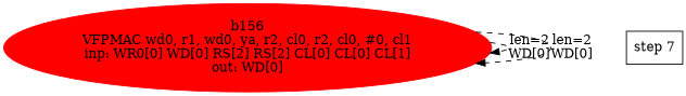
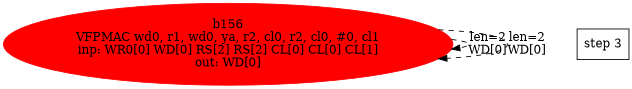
  digraph {
    edge [color=black fontcolor=black style=dashed]
    n1 [color=red fontcolor=black label="b156\nVFPMAC wd0, r1, wd0, ya, r2, cl0, r2, cl0, #0, cl1\ninp: WR0[0] WD[0] RS[2] RS[2] CL[0] CL[0] CL[1]\nout: WD[0]" style=filled]
-   n2 [label="step 7" shape=box]
+   n2 [label="step 3" shape=box]
    subgraph sub_1 {
      rank=same
      n1
      n2
    }
    subgraph sub_2 {
      rank=same
      n1
      n2
    }
    n1 -> n1 [label="len=2\nWD[0]"]
    n1 -> n1 [label="len=2\nWD[0]"]
  }
